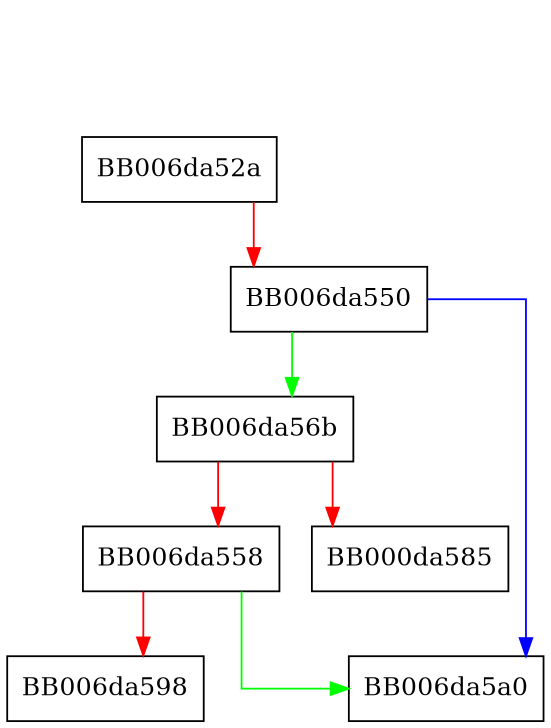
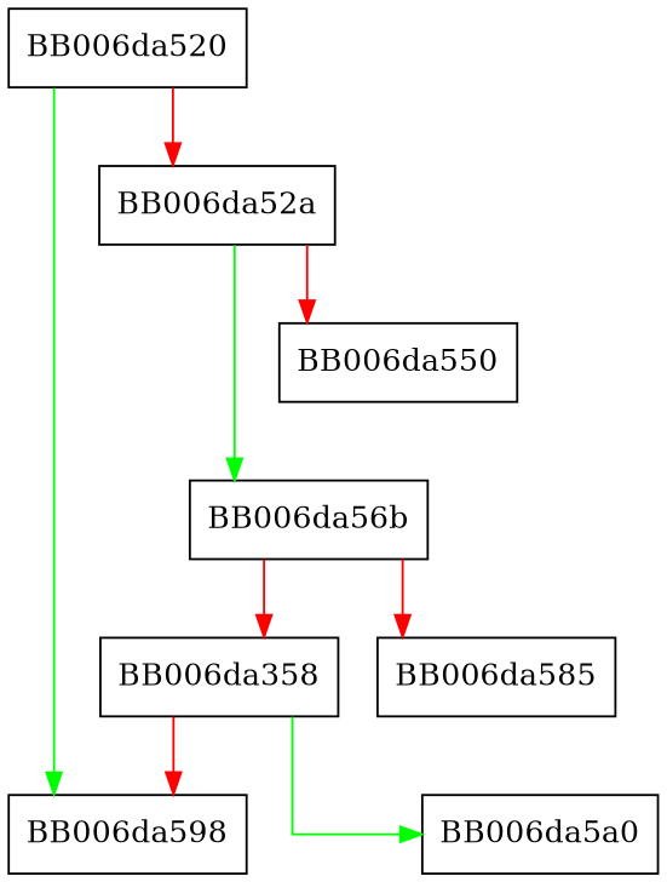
  digraph {
    splines=ortho
    node [shape=box]
    edge [color=red]
+   BB006da520
    BB006da598
    BB006da52a
    BB006da56b
    BB006da550
-   BB006da558
-   BB006da585 [label=BB000da585]
+   BB006da558 [label=BB006da358]
+   BB006da585
    BB006da5a0
-   BB006da550 -> BB006da56b [color=green]
+   BB006da520 -> BB006da598 [color=green]
+   BB006da520 -> BB006da52a
+   BB006da52a -> BB006da56b [color=green]
    BB006da52a -> BB006da550
    BB006da56b -> BB006da558
    BB006da56b -> BB006da585
-   BB006da550 -> BB006da5a0 [color=blue]
    BB006da558 -> BB006da598
    BB006da558 -> BB006da5a0 [color=green]
  }
